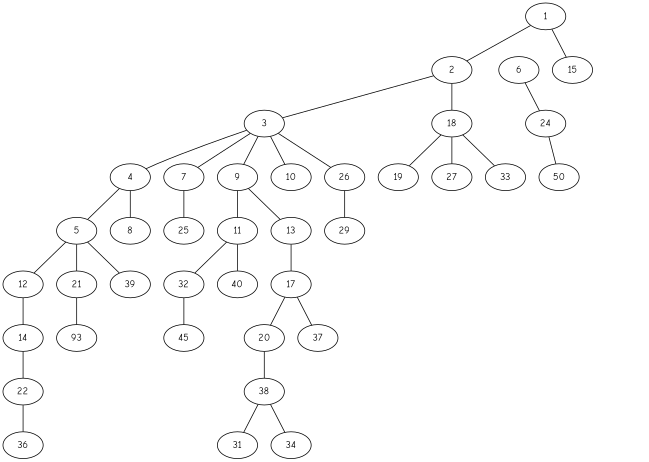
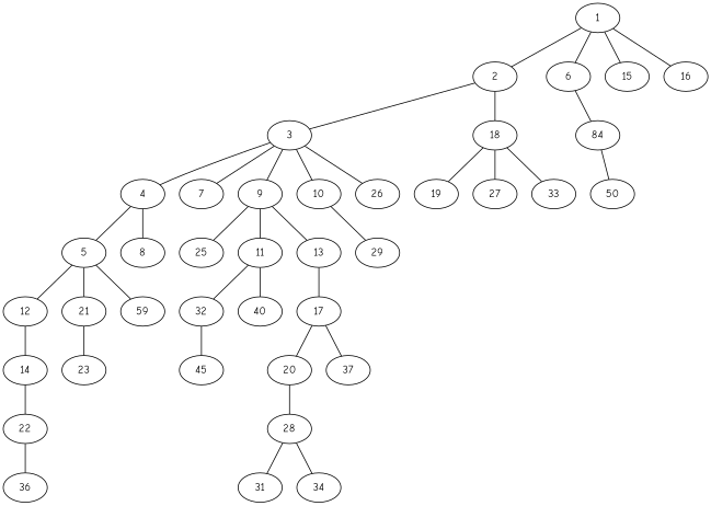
  graph {
    fontname="Comic Neue"
    node [fontname="Comic Neue"]
    edge [fontname="Comic Neue"]
    1
    2
    6
    15
+   16
    3
    18
-   24
+   24 [label=84]
    4
    7
    9
    10
    26
    19
    27
    33
    n17 [label=50]
    5
    8
    11
    13
    25
    29
    12
    21
-   39
+   39 [label=59]
    32
    40
    17
    14
-   23 [label=93]
+   23
    22
    n33 [label=45]
    20
    37
    36
-   28 [label=38]
+   28
    31
    34
    1 -- 2
+   1 -- 6
    1 -- 15
+   1 -- 16
    2 -- 3
    2 -- 18
    6 -- 24
    3 -- 4
    3 -- 7
    3 -- 9
    3 -- 10
    3 -- 26
    18 -- 19
    18 -- 27
    18 -- 33
    24 -- n17
    4 -- 5
    4 -- 8
    9 -- 11
    9 -- 13
-   7 -- 25
-   26 -- 29
+   9 -- 25
+   10 -- 29
    5 -- 12
    5 -- 21
    5 -- 39
    11 -- 32
    11 -- 40
    13 -- 17
    12 -- 14
    21 -- 23
    32 -- n33
    17 -- 20
    17 -- 37
    14 -- 22
    22 -- 36
    20 -- 28
    28 -- 31
    28 -- 34
  }
